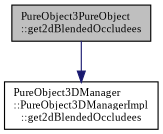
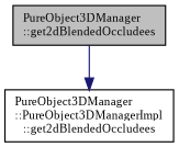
  digraph {
    rankdir=TB
    fontname="Liberation Serif"
    node [color=black fontname="Liberation Serif" fontsize=10 shape=record style=filled]
-   n1 [fillcolor=grey75 fontcolor=black height=0.2 label="PureObject3PureObject\l::get2dBlendedOccludees" width=0.4]
+   n1 [fillcolor=grey75 fontcolor=black height=0.2 label="PureObject3DManager\l::get2dBlendedOccludees" width=0.4]
    n2 [fillcolor=white height=0.2 label="PureObject3DManager\l::PureObject3DManagerImpl\l::get2dBlendedOccludees" width=0.4]
    n1 -> n2 [color=midnightblue fontname="Liberation Serif" fontsize=10 labelfontname=Helvetica labelfontsize=10 style=solid]
  }
